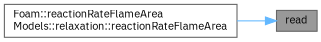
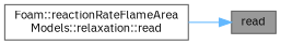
  digraph {
    rankdir=RL
    fontname="IBM Plex Sans"
    node [fontname="IBM Plex Sans" fontsize=10 shape=box style=filled]
    n1 [color=gray40 fillcolor=grey60 fontcolor=black height=0.2 label=read width=0.4]
-   n2 [color=grey40 fillcolor=white height=0.2 label="Foam::reactionRateFlameArea\lModels::relaxation::reactionRateFlameArea" width=0.4]
+   n2 [color=grey40 fillcolor=white height=0.2 label="Foam::reactionRateFlameArea\lModels::relaxation::read" width=0.4]
    n1 -> n2 [color=steelblue1 dir=back fontname="IBM Plex Sans" fontsize=10 labelfontname=Helvetica labelfontsize=10 style=solid]
  }
